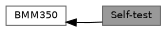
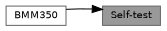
  digraph {
    rankdir=LR
    node [fontname=Helvetica fontsize=10 shape=box style=filled]
    n1 [color=grey40 fillcolor=white height=0.2 label=BMM350 width=0.4]
    n2 [color=gray40 fillcolor=grey60 fontcolor=black height=0.2 label="Self-test" width=0.4]
-   n1 -> n2 [dir=back fontname=Helvetica fontsize=10 labelfontname=Helvetica labelfontsize=10 shape=plaintext style=solid]
+   n2 -> n1 [dir=back fontname=Helvetica fontsize=10 labelfontname=Helvetica labelfontsize=10 shape=plaintext style=solid]
  }
